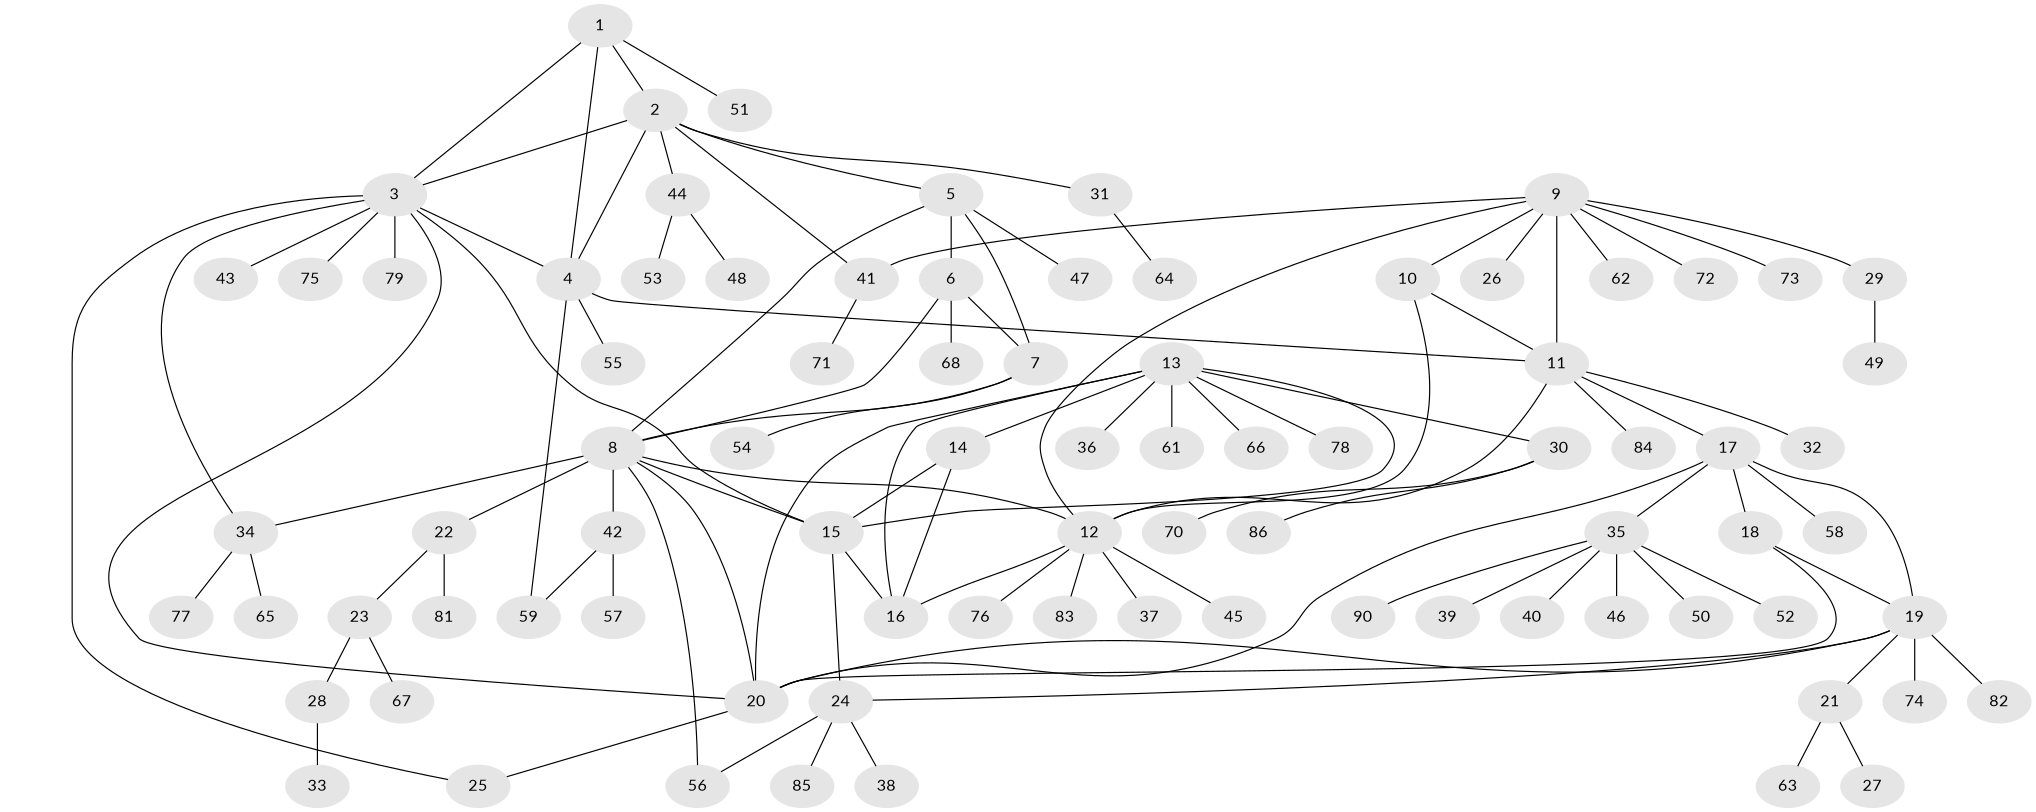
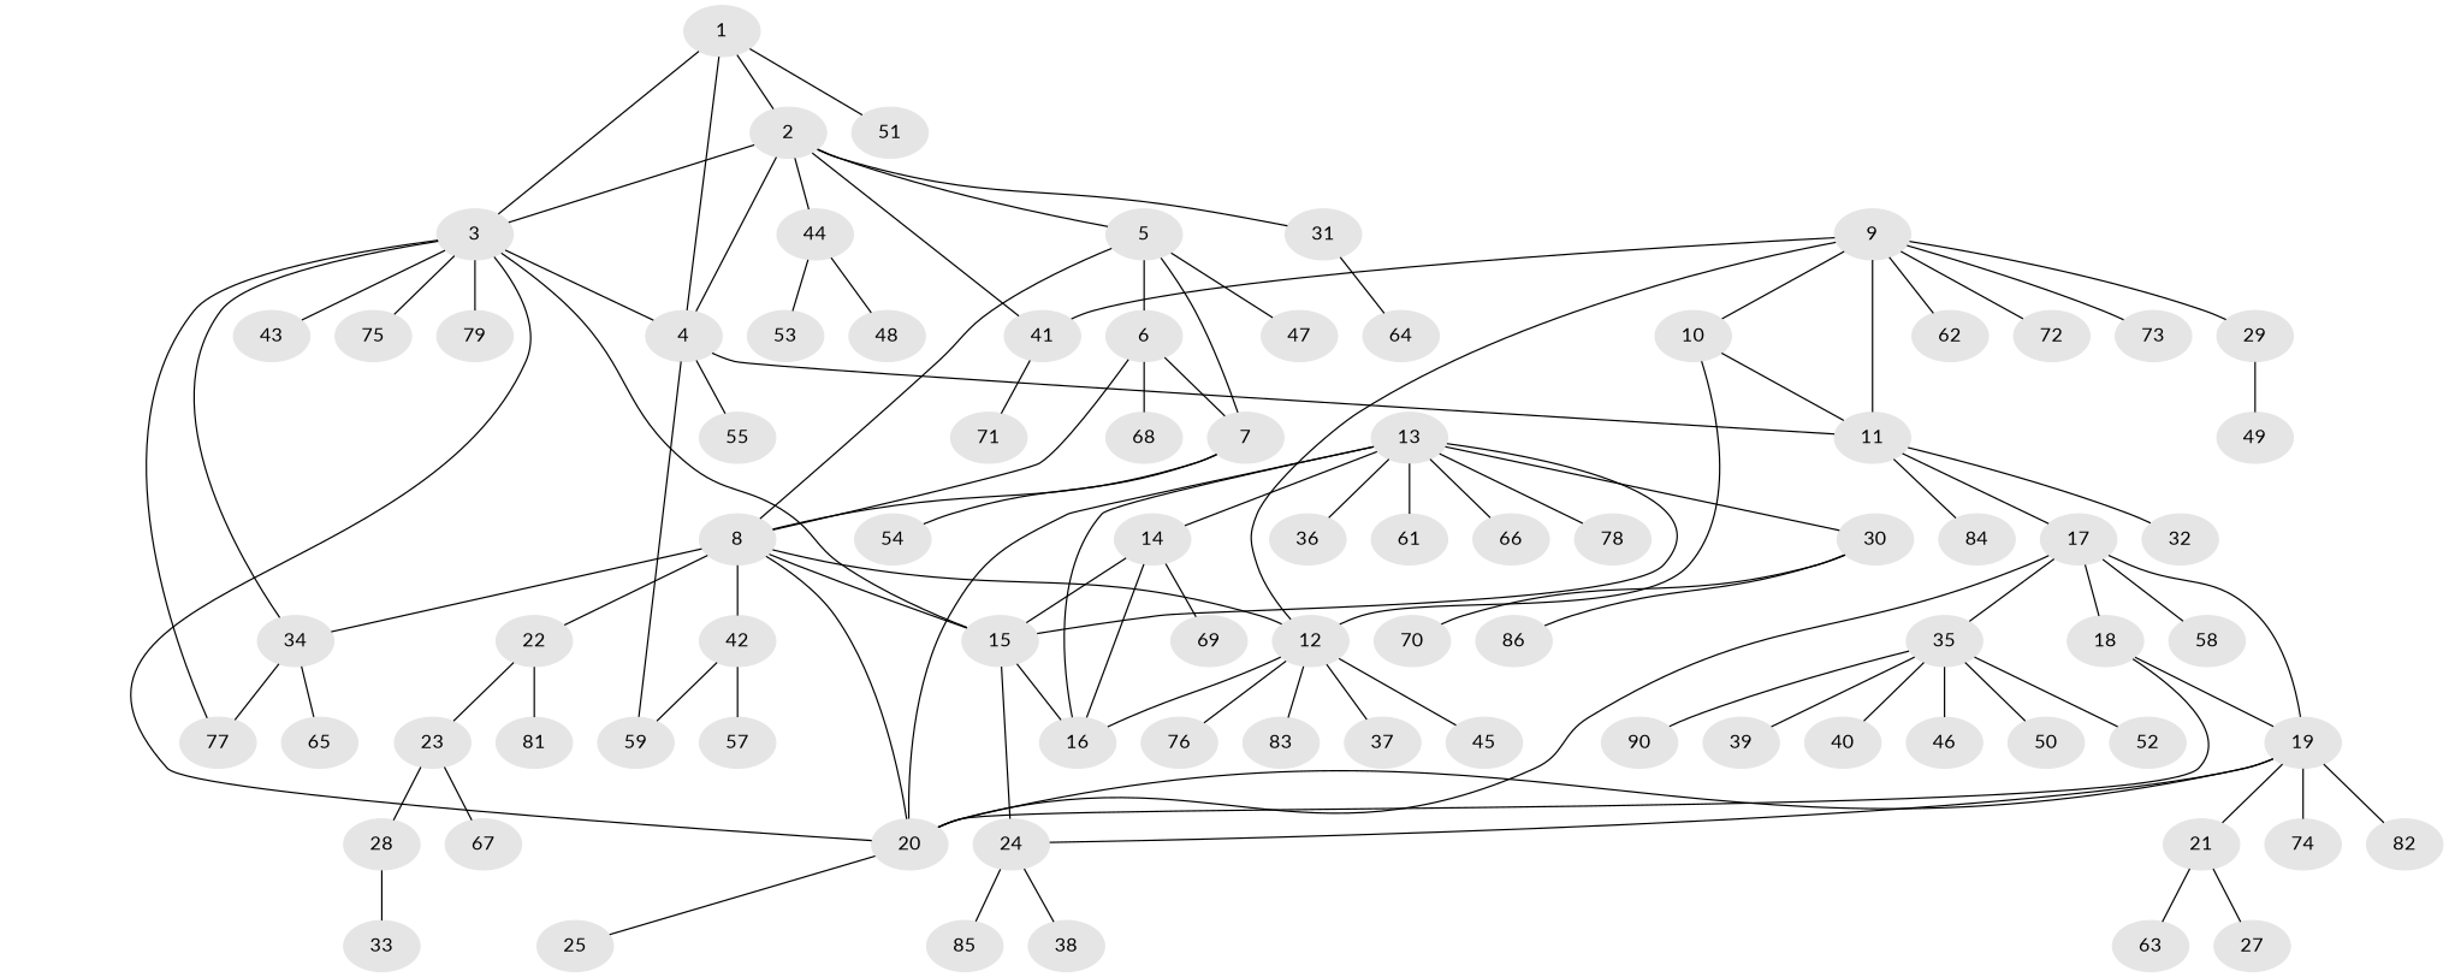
  graph {
    fontname=Lato
    node [color=gray90 fontname=Lato style=filled]
    edge [fontname=Lato]
    1
    2
    3
    4
    51
    5
    31
    41
    44
    15
    20
    25
    34
    43
    75
    79
    11
    55
    59
    6
    7
    8
    47
    64
    71
    48
    53
    16
    24
    65
    77
    12
    17
    32
    84
    68
    54
    22
    42
-   56
    37
    45
    76
    83
    23
    81
    57
    9
    10
-   26
    29
    62
    72
    73
    49
    18
    19
    35
    58
    13
    14
    30
    36
    61
    66
    78
+   69
    70
    86
    38
    85
    21
    74
    82
    39
    40
    46
    50
    52
    n80 [label=90]
    27
    63
    28
    67
    33
    1 -- 2
    1 -- 3
    1 -- 4
    1 -- 51
    2 -- 3
    2 -- 4
    2 -- 5
    2 -- 31
    2 -- 41
    2 -- 44
    3 -- 4
    3 -- 15
    3 -- 20
-   3 -- 25
+   3 -- 77
    3 -- 34
    3 -- 43
    3 -- 75
    3 -- 79
    4 -- 11
    4 -- 55
    4 -- 59
    5 -- 6
    5 -- 7
    5 -- 8
    5 -- 47
    31 -- 64
    41 -- 71
    44 -- 48
    44 -- 53
    15 -- 16
    15 -- 24
    20 -- 25
    34 -- 65
    34 -- 77
-   11 -- 12
    11 -- 17
    11 -- 32
    11 -- 84
    6 -- 7
    6 -- 8
    6 -- 68
    7 -- 8
    7 -- 54
    8 -- 15
    8 -- 20
    8 -- 34
    8 -- 12
    8 -- 22
    8 -- 42
-   8 -- 56
-   24 -- 56
    24 -- 38
    24 -- 85
    12 -- 16
    12 -- 37
    12 -- 45
    12 -- 76
    12 -- 83
    17 -- 20
    17 -- 18
    17 -- 19
    17 -- 35
    17 -- 58
    22 -- 23
    22 -- 81
    42 -- 59
    42 -- 57
    23 -- 28
    23 -- 67
    9 -- 41
    9 -- 11
    9 -- 12
    9 -- 10
-   9 -- 26
    9 -- 29
    9 -- 62
    9 -- 72
    9 -- 73
    10 -- 11
    10 -- 12
    29 -- 49
    18 -- 20
    18 -- 19
    19 -- 20
    19 -- 24
    19 -- 21
    19 -- 74
    19 -- 82
    35 -- 39
    35 -- 40
    35 -- 46
    35 -- 50
    35 -- 52
    35 -- n80
    13 -- 15
    13 -- 20
    13 -- 16
    13 -- 14
    13 -- 30
    13 -- 36
    13 -- 61
    13 -- 66
    13 -- 78
    14 -- 15
    14 -- 16
+   14 -- 69
    30 -- 70
    30 -- 86
    21 -- 27
    21 -- 63
    28 -- 33
  }
